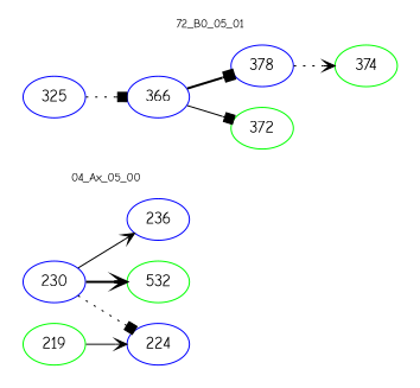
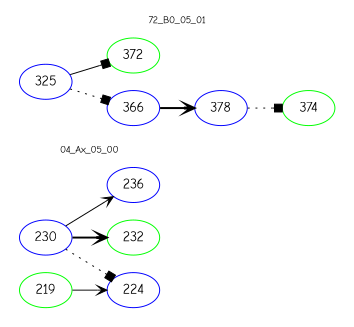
  digraph {
    fontname="Comic Neue"
    rankdir=LR
    node [color=blue fontname="Comic Neue"]
    edge [arrowhead=box color=black fontname="Comic Neue" style=dotted]
    n1 [label=230]
    n2 [label=224]
-   n3 [color=green label=532]
+   n3 [color=green label=232]
    n4 [label=236]
    n5 [color=green label=219]
    n6 [label=366]
    n7 [label=325]
    n8 [color=green label=372]
    n9 [label=378]
    n10 [color=green label=374]
    subgraph cluster_1 {
      color=white
      fontsize=10
      label="04_Ax_05_00"
      n1
      n2
      n3
      n4
      n5
    }
    subgraph cluster_2 {
      color=white
      fontsize=10
      label="72_B0_05_01"
      n6
      n7
      n8
      n9
      n10
    }
    n1 -> n2
    n1 -> n3 [arrowhead=vee style=bold]
    n1 -> n4 [arrowhead=vee style=solid]
    n5 -> n2 [arrowhead=vee style=solid]
-   n6 -> n8 [style=solid]
-   n6 -> n9 [style=bold]
+   n7 -> n8 [style=solid]
+   n6 -> n9 [arrowhead=vee style=bold]
    n7 -> n6
-   n9 -> n10 [arrowhead=vee]
+   n9 -> n10
  }
